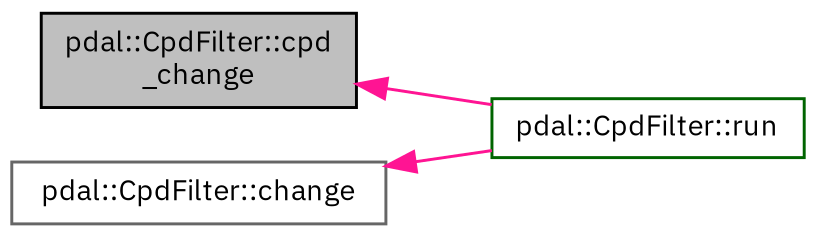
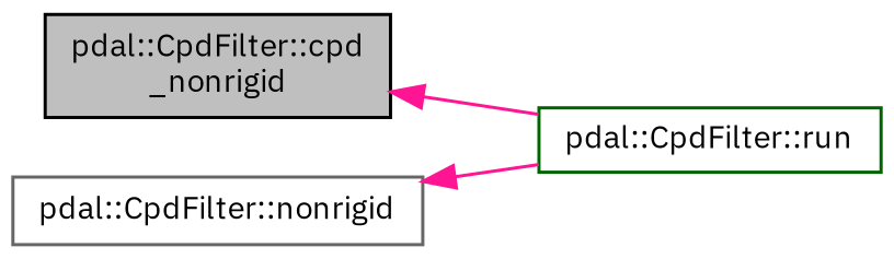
  digraph {
    fontname="IBM Plex Sans"
    rankdir=LR
    node [fillcolor=white fontname="IBM Plex Sans" fontsize=10 shape=record style=filled]
    edge [color=deeppink dir=back fontname="IBM Plex Sans" fontsize=10 labelfontname=Helvetica labelfontsize=10 style=solid]
-   n1 [color=black fillcolor=grey75 fontcolor=black height=0.2 label="pdal::CpdFilter::cpd\l_change" width=0.4]
+   n1 [color=black fillcolor=grey75 fontcolor=black height=0.2 label="pdal::CpdFilter::cpd\l_nonrigid" width=0.4]
    n2 [color=darkgreen height=0.2 label="pdal::CpdFilter::run" width=0.4]
-   n3 [color=gray40 height=0.2 label="pdal::CpdFilter::change" width=0.4]
+   n3 [color=gray40 height=0.2 label="pdal::CpdFilter::nonrigid" width=0.4]
    n1 -> n2
    n3 -> n2
  }
